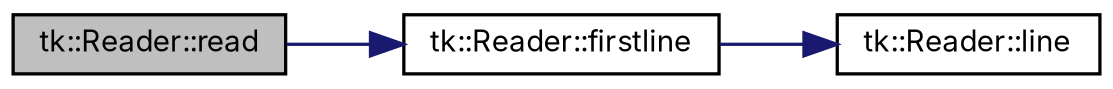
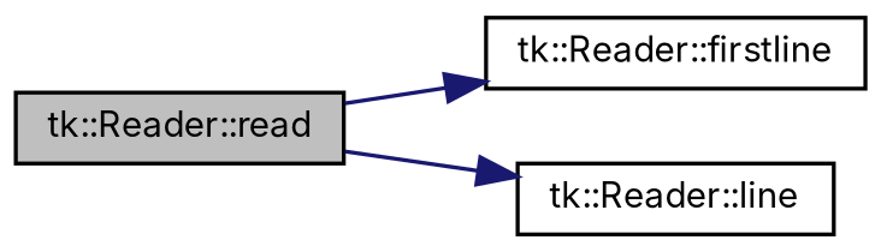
  digraph {
    fontname=Inter
    rankdir=LR
    node [color=black fontname=Inter fontsize=9 shape=record]
    edge [color=midnightblue fontname=Inter fontsize=9 labelfontname="sans-serif" labelfontsize=9 style=solid]
    n1 [fillcolor=grey75 fontcolor=black height=0.2 label="tk::Reader::read" style=filled width=0.4]
    n2 [height=0.2 label="tk::Reader::firstline" width=0.4]
    n3 [height=0.2 label="tk::Reader::line" width=0.4]
    n1 -> n2
-   n2 -> n3
+   n1 -> n3
  }
